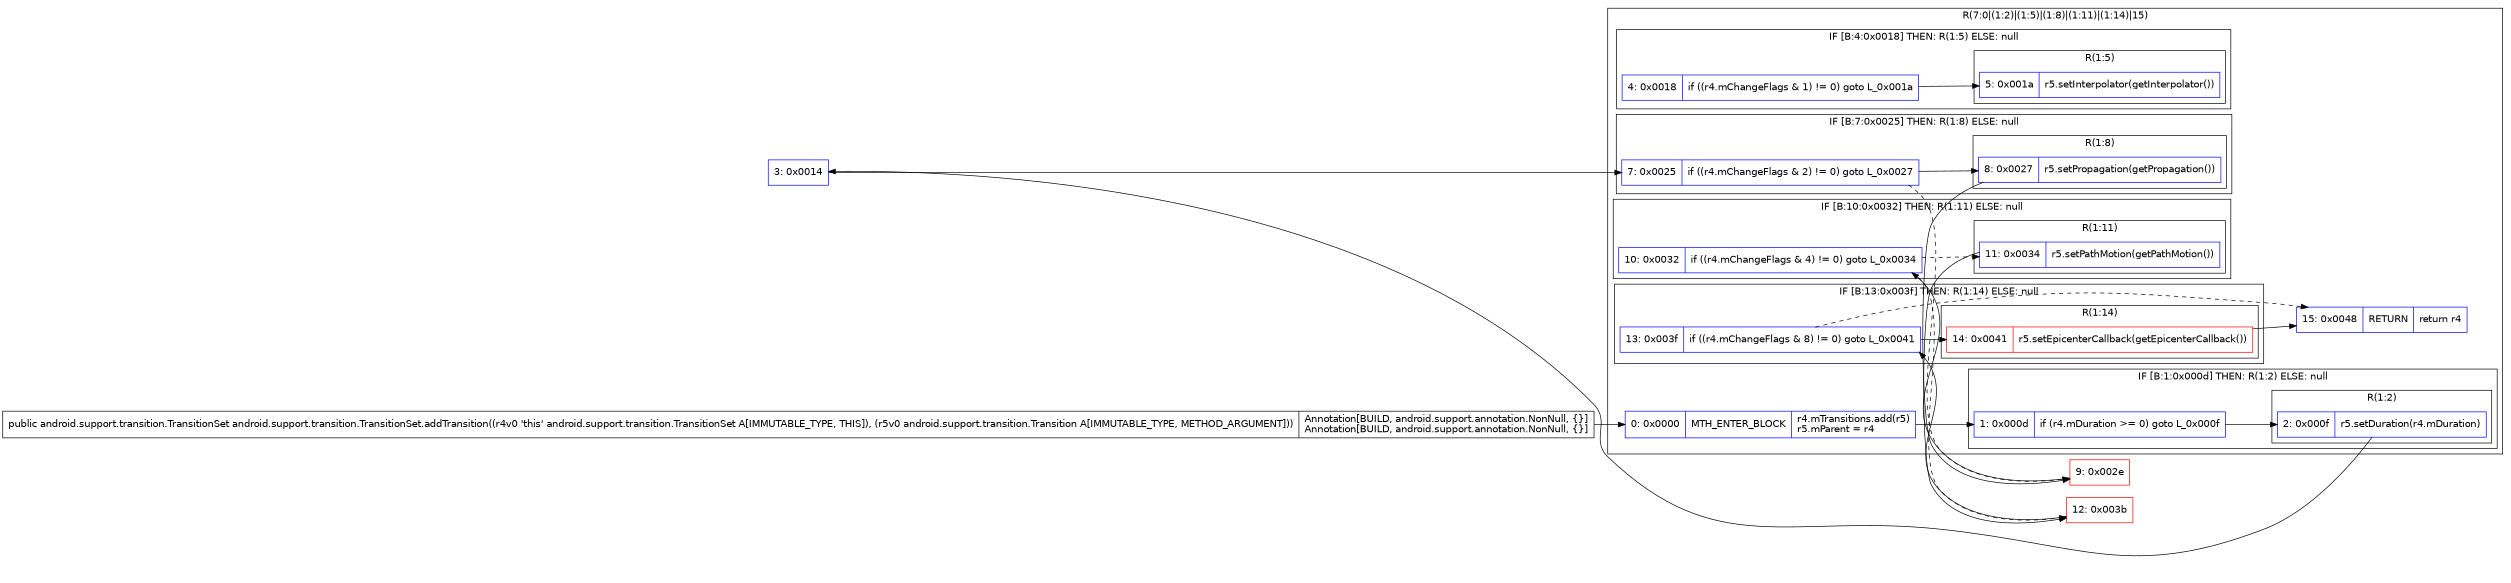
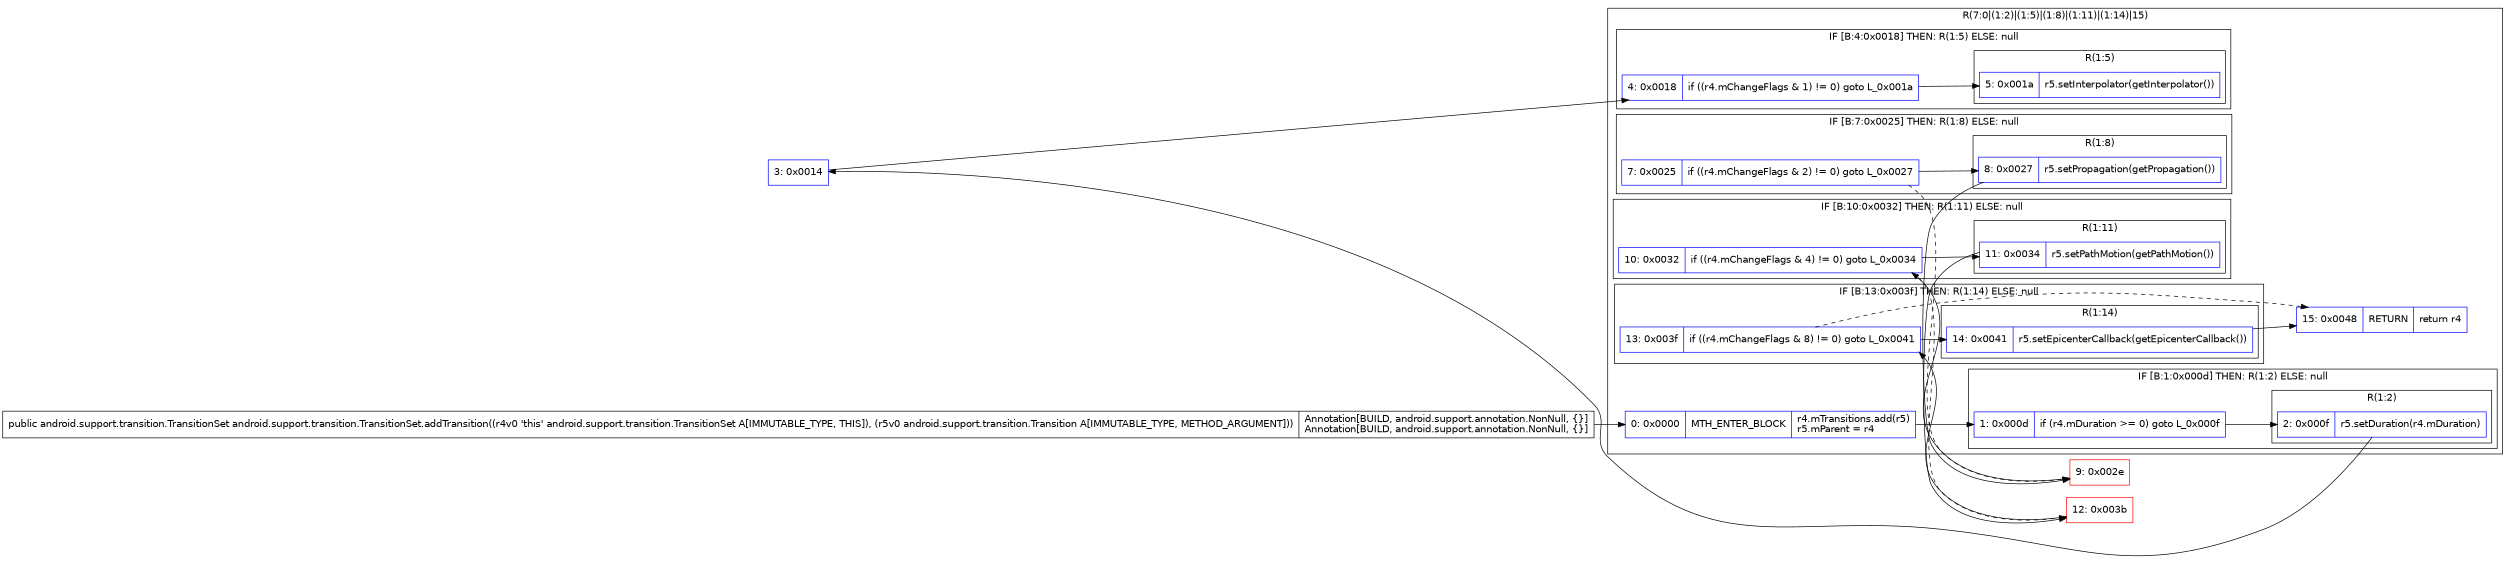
  digraph {
    fontname="DejaVu Sans"
    rankdir=LR
    node [color=blue fontname="DejaVu Sans" shape=record]
    edge [fontname="DejaVu Sans"]
    n1 [label="{2\:\ 0x000f|r5.setDuration(r4.mDuration)\l}"]
    n2 [label="{1\:\ 0x000d|if (r4.mDuration \>= 0) goto L_0x000f\l}"]
    n3 [label="{5\:\ 0x001a|r5.setInterpolator(getInterpolator())\l}"]
    n4 [label="{4\:\ 0x0018|if ((r4.mChangeFlags & 1) != 0) goto L_0x001a\l}"]
    n5 [label="{8\:\ 0x0027|r5.setPropagation(getPropagation())\l}"]
    n6 [label="{7\:\ 0x0025|if ((r4.mChangeFlags & 2) != 0) goto L_0x0027\l}"]
    n7 [label="{11\:\ 0x0034|r5.setPathMotion(getPathMotion())\l}"]
    n8 [label="{10\:\ 0x0032|if ((r4.mChangeFlags & 4) != 0) goto L_0x0034\l}"]
-   n9 [color=red label="{14\:\ 0x0041|r5.setEpicenterCallback(getEpicenterCallback())\l}"]
+   n9 [label="{14\:\ 0x0041|r5.setEpicenterCallback(getEpicenterCallback())\l}"]
    n10 [label="{13\:\ 0x003f|if ((r4.mChangeFlags & 8) != 0) goto L_0x0041\l}"]
    n11 [label="{0\:\ 0x0000|MTH_ENTER_BLOCK\l|r4.mTransitions.add(r5)\lr5.mParent = r4\l}"]
    n12 [label="{15\:\ 0x0048|RETURN\l|return r4\l}"]
    n13 [label="{3\:\ 0x0014}"]
    n14 [color=red label="{9\:\ 0x002e}"]
    n15 [color=red label="{12\:\ 0x003b}"]
    n16 [label="{public android.support.transition.TransitionSet android.support.transition.TransitionSet.addTransition((r4v0 'this' android.support.transition.TransitionSet A[IMMUTABLE_TYPE, THIS]), (r5v0 android.support.transition.Transition A[IMMUTABLE_TYPE, METHOD_ARGUMENT]))  | Annotation[BUILD, android.support.annotation.NonNull, \{\}]\lAnnotation[BUILD, android.support.annotation.NonNull, \{\}]\l}" color=""]
    subgraph cluster_1 {
      label="R(7:0|(1:2)|(1:5)|(1:8)|(1:11)|(1:14)|15)"
      n11
      n12
      subgraph cluster_2 {
        label="IF [B:1:0x000d] THEN: R(1:2) ELSE: null"
        n2
        subgraph cluster_3 {
          label="R(1:2)"
          n1
        }
      }
      subgraph cluster_4 {
        label="IF [B:4:0x0018] THEN: R(1:5) ELSE: null"
        n4
        subgraph cluster_5 {
          label="R(1:5)"
          n3
        }
      }
      subgraph cluster_6 {
        label="IF [B:7:0x0025] THEN: R(1:8) ELSE: null"
        n6
        subgraph cluster_7 {
          label="R(1:8)"
          n5
        }
      }
      subgraph cluster_8 {
        label="IF [B:10:0x0032] THEN: R(1:11) ELSE: null"
        n8
        subgraph cluster_9 {
          label="R(1:11)"
          n7
        }
      }
      subgraph cluster_10 {
        label="IF [B:13:0x003f] THEN: R(1:14) ELSE: null"
        n10
        subgraph cluster_11 {
          label="R(1:14)"
          n9
        }
      }
    }
    n1 -> n13
    n2 -> n1
    n4 -> n3
    n5 -> n14
    n6 -> n5
    n6 -> n14 [style=dashed]
    n7 -> n15
-   n8 -> n7 [style=dashed]
+   n8 -> n7
    n8 -> n15 [style=dashed]
    n9 -> n12
    n10 -> n9
    n10 -> n12 [style=dashed]
    n11 -> n2
-   n13 -> n6
+   n13 -> n4
    n14 -> n8
    n15 -> n10
    n16 -> n11
  }
